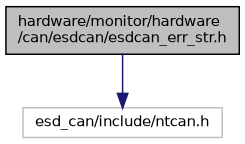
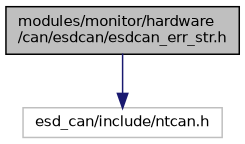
  digraph {
    node [fontname=Helvetica fontsize=10 shape=record style=filled]
-   n1 [color=black fillcolor=grey75 fontcolor=black height=0.2 label="hardware/monitor/hardware\l/can/esdcan/esdcan_err_str.h" width=0.4]
+   n1 [color=black fillcolor=grey75 fontcolor=black height=0.2 label="modules/monitor/hardware\l/can/esdcan/esdcan_err_str.h" width=0.4]
    n2 [color=grey75 fillcolor=white height=0.2 label="esd_can/include/ntcan.h" width=0.4]
    n1 -> n2 [color=midnightblue fontname=Helvetica fontsize=10 labelfontname=Helvetica labelfontsize=10 style=solid]
  }
